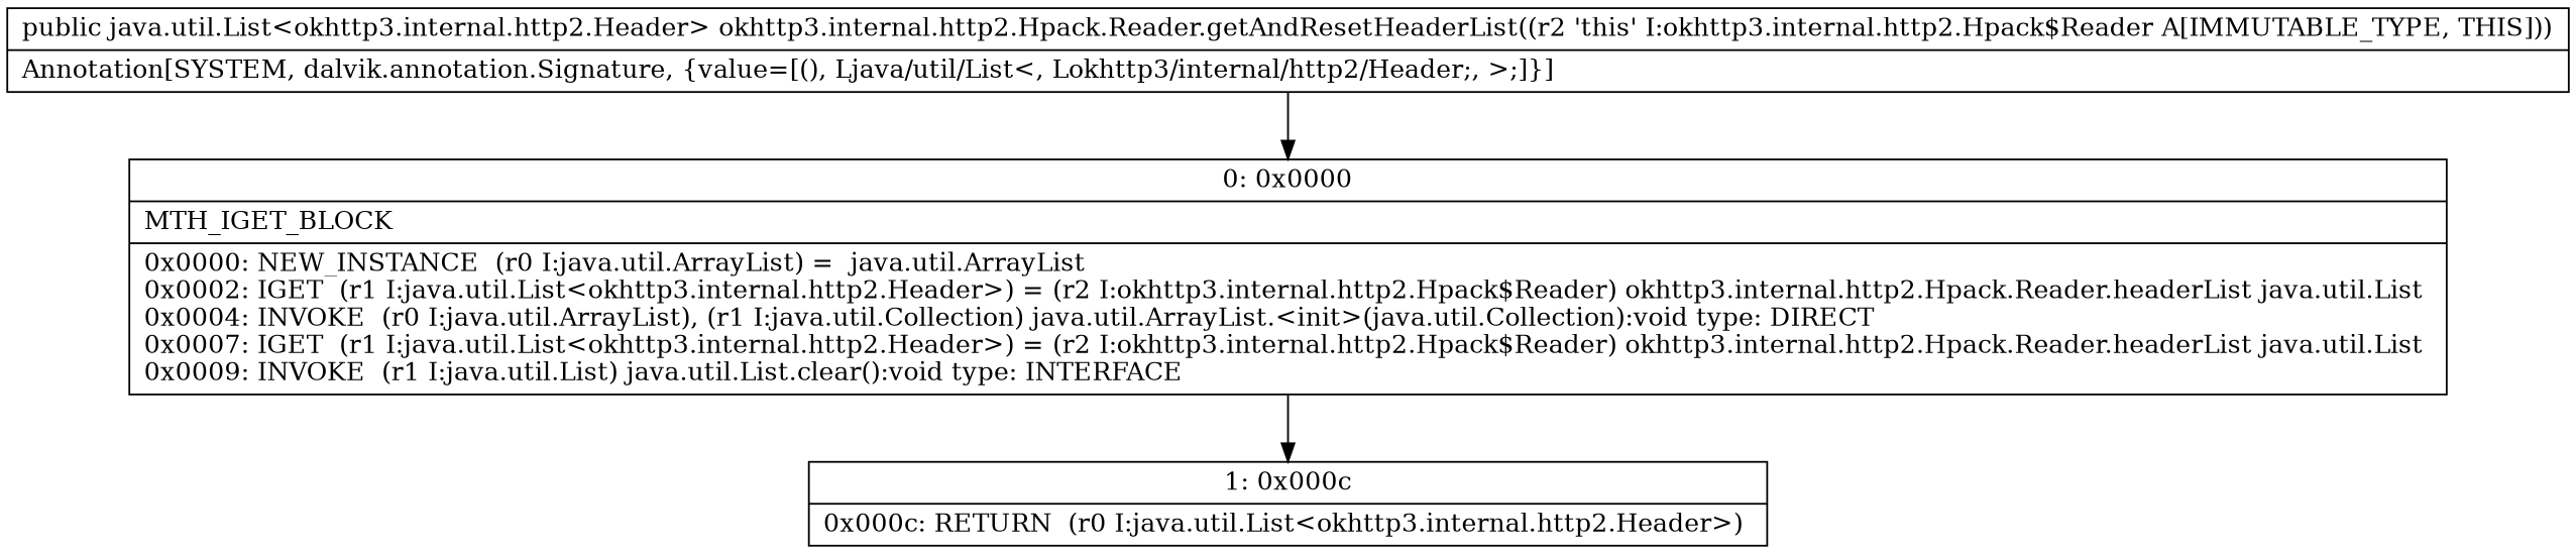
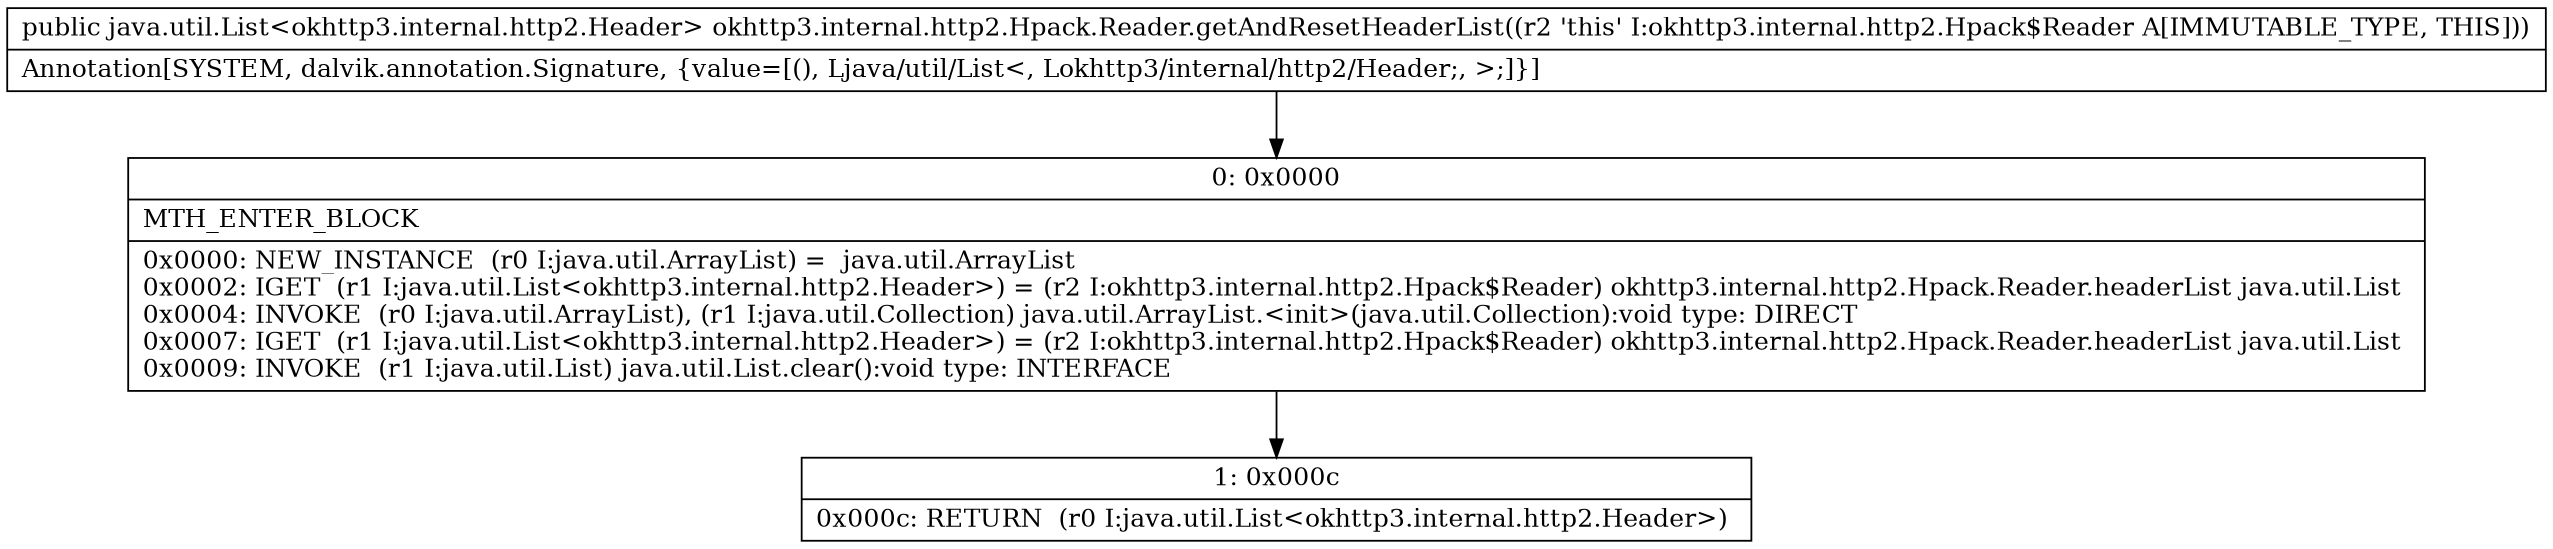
  digraph {
    node [shape=record]
-   n1 [label="{0\:\ 0x0000|MTH_IGET_BLOCK\l|0x0000: NEW_INSTANCE  (r0 I:java.util.ArrayList) =  java.util.ArrayList \l0x0002: IGET  (r1 I:java.util.List\<okhttp3.internal.http2.Header\>) = (r2 I:okhttp3.internal.http2.Hpack$Reader) okhttp3.internal.http2.Hpack.Reader.headerList java.util.List \l0x0004: INVOKE  (r0 I:java.util.ArrayList), (r1 I:java.util.Collection) java.util.ArrayList.\<init\>(java.util.Collection):void type: DIRECT \l0x0007: IGET  (r1 I:java.util.List\<okhttp3.internal.http2.Header\>) = (r2 I:okhttp3.internal.http2.Hpack$Reader) okhttp3.internal.http2.Hpack.Reader.headerList java.util.List \l0x0009: INVOKE  (r1 I:java.util.List) java.util.List.clear():void type: INTERFACE \l}"]
+   n1 [label="{0\:\ 0x0000|MTH_ENTER_BLOCK\l|0x0000: NEW_INSTANCE  (r0 I:java.util.ArrayList) =  java.util.ArrayList \l0x0002: IGET  (r1 I:java.util.List\<okhttp3.internal.http2.Header\>) = (r2 I:okhttp3.internal.http2.Hpack$Reader) okhttp3.internal.http2.Hpack.Reader.headerList java.util.List \l0x0004: INVOKE  (r0 I:java.util.ArrayList), (r1 I:java.util.Collection) java.util.ArrayList.\<init\>(java.util.Collection):void type: DIRECT \l0x0007: IGET  (r1 I:java.util.List\<okhttp3.internal.http2.Header\>) = (r2 I:okhttp3.internal.http2.Hpack$Reader) okhttp3.internal.http2.Hpack.Reader.headerList java.util.List \l0x0009: INVOKE  (r1 I:java.util.List) java.util.List.clear():void type: INTERFACE \l}"]
    n2 [label="{1\:\ 0x000c|0x000c: RETURN  (r0 I:java.util.List\<okhttp3.internal.http2.Header\>) \l}"]
    n3 [label="{public java.util.List\<okhttp3.internal.http2.Header\> okhttp3.internal.http2.Hpack.Reader.getAndResetHeaderList((r2 'this' I:okhttp3.internal.http2.Hpack$Reader A[IMMUTABLE_TYPE, THIS]))  | Annotation[SYSTEM, dalvik.annotation.Signature, \{value=[(), Ljava\/util\/List\<, Lokhttp3\/internal\/http2\/Header;, \>;]\}]\l}"]
    n1 -> n2
    n3 -> n1
  }
